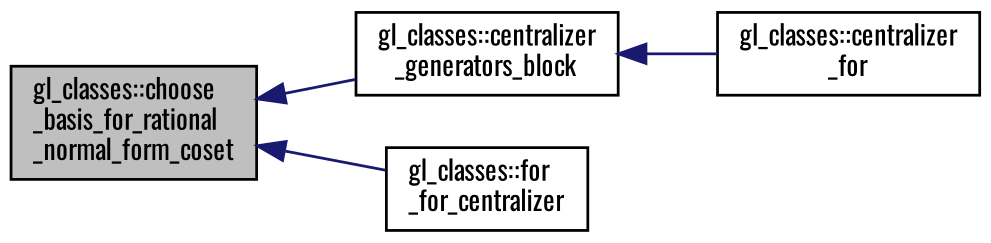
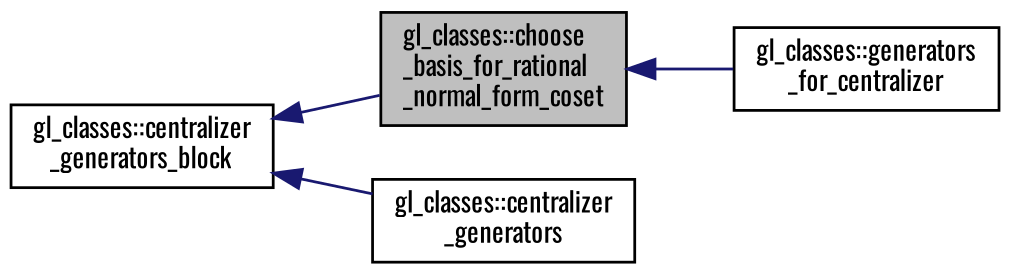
  digraph {
    fontname=Oswald
    rankdir=LR
    node [color=black fillcolor=white fontname=Oswald fontsize=10 shape=record style=filled]
    edge [color=midnightblue dir=back fontname=Oswald fontsize=10 labelfontname=Helvetica labelfontsize=10 style=solid]
    n1 [fillcolor=grey75 fontcolor=black height=0.2 label="gl_classes::choose\l_basis_for_rational\l_normal_form_coset" width=0.4]
    n2 [height=0.2 label="gl_classes::centralizer\l_generators_block" width=0.4]
-   n3 [height=0.2 label="gl_classes::for\l_for_centralizer" width=0.4]
-   n4 [height=0.2 label="gl_classes::centralizer\l_for" width=0.4]
-   n1 -> n2
+   n3 [height=0.2 label="gl_classes::generators\l_for_centralizer" width=0.4]
+   n4 [height=0.2 label="gl_classes::centralizer\l_generators" width=0.4]
+   n2 -> n1
    n1 -> n3
    n2 -> n4
  }
